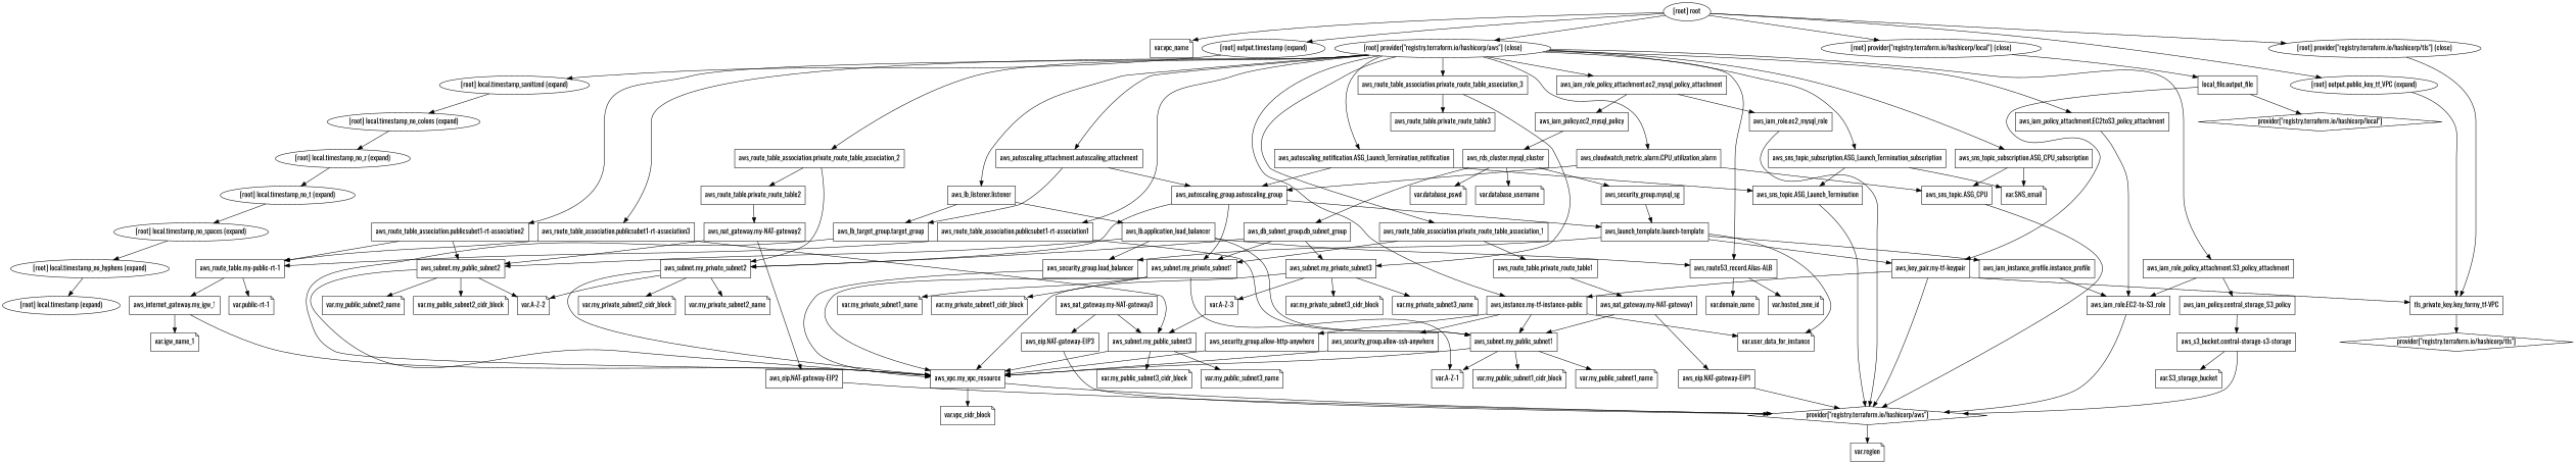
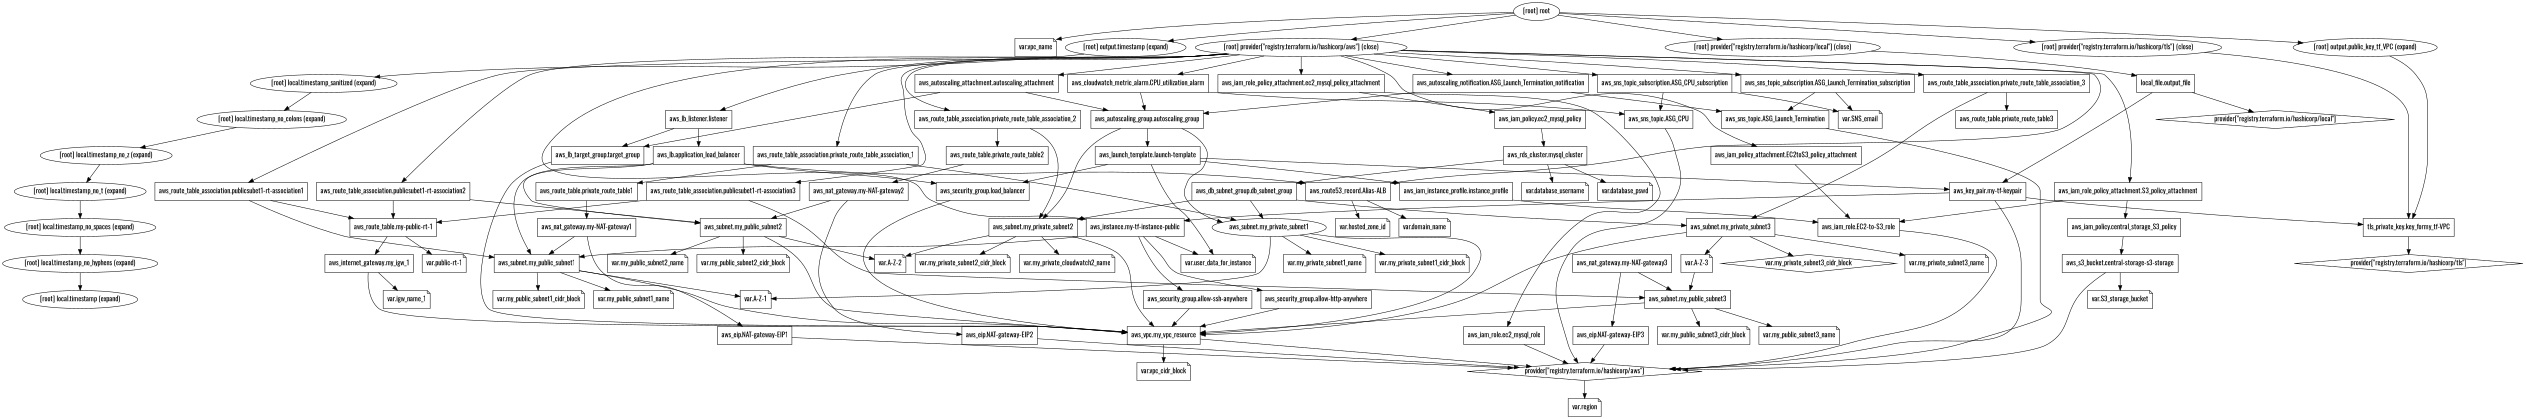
  digraph {
    compound=true
    fontname=Oswald
    newrank=true
    node [fontname=Oswald shape=box]
    edge [fontname=Oswald]
    n1 [label="aws_autoscaling_attachment.autoscaling_attachment"]
    n2 [label="aws_autoscaling_group.autoscaling_group"]
    n3 [label="aws_lb_target_group.target_group"]
    n4 [label="aws_launch_template.launch-template"]
-   n5 [label="aws_subnet.my_private_subnet1"]
+   n5 [label="aws_subnet.my_private_subnet1" shape=ellipse]
    n6 [label="aws_subnet.my_private_subnet2"]
    n7 [label="aws_autoscaling_notification.ASG_Launch_Termination_notification"]
    n8 [label="aws_sns_topic.ASG_Launch_Termination"]
    n9 [label="aws_cloudwatch_metric_alarm.CPU_utilization_alarm"]
    n10 [label="aws_sns_topic.ASG_CPU"]
    n11 [label="aws_db_subnet_group.db_subnet_group"]
    n12 [label="aws_subnet.my_private_subnet3"]
    n13 [label="aws_eip.NAT-gateway-EIP1"]
    n14 [label="provider[\"registry.terraform.io/hashicorp/aws\"]" shape=diamond]
    n15 [label="aws_eip.NAT-gateway-EIP2"]
    n16 [label="aws_eip.NAT-gateway-EIP3"]
    n17 [label="aws_iam_instance_profile.instance_profile"]
    n18 [label="aws_iam_role.EC2-to-S3_role"]
    n19 [label="aws_iam_policy.central_storage_S3_policy"]
    n20 [label="aws_s3_bucket.central-storage-s3-storage"]
    n21 [label="aws_iam_policy.ec2_mysql_policy"]
    n22 [label="aws_rds_cluster.mysql_cluster"]
    n23 [label="aws_iam_policy_attachment.EC2toS3_policy_attachment"]
    n24 [label="aws_iam_role.ec2_mysql_role"]
    n25 [label="aws_iam_role_policy_attachment.S3_policy_attachment"]
    n26 [label="aws_iam_role_policy_attachment.ec2_mysql_policy_attachment"]
    n27 [label="aws_instance.my-tf-instance-public"]
    n28 [label="aws_key_pair.my-tf-keypair"]
    n29 [label="aws_security_group.allow-http-anywhere"]
    n30 [label="aws_security_group.allow-ssh-anywhere"]
    n31 [label="aws_subnet.my_public_subnet1"]
    n32 [label="var.user_data_for_instance" shape=note]
    n33 [label="aws_internet_gateway.my_igw_1"]
    n34 [label="aws_vpc.my_vpc_resource"]
    n35 [label="var.igw_name_1" shape=note]
    n36 [label="tls_private_key.key_formy_tf-VPC"]
    n37 [label="aws_security_group.load_balancer"]
    n38 [label="aws_lb.application_load_balancer"]
    n39 [label="aws_subnet.my_public_subnet2"]
    n40 [label="aws_lb_listener.listener"]
    n41 [label="aws_nat_gateway.my-NAT-gateway1"]
    n42 [label="aws_nat_gateway.my-NAT-gateway2"]
    n43 [label="aws_nat_gateway.my-NAT-gateway3"]
    n44 [label="aws_subnet.my_public_subnet3"]
-   n45 [label="aws_security_group.mysql_sg"]
    n46 [label="var.database_pswd" shape=note]
    n47 [label="var.database_username" shape=note]
    n48 [label="aws_route53_record.Alias-ALB"]
    n49 [label="var.domain_name" shape=note]
    n50 [label="var.hosted_zone_id" shape=note]
    n51 [label="aws_route_table.my-public-rt-1"]
    n52 [label="var.public-rt-1" shape=note]
    n53 [label="aws_route_table.private_route_table1"]
    n54 [label="aws_route_table.private_route_table2"]
    n55 [label="aws_route_table.private_route_table3"]
    n56 [label="aws_route_table_association.private_route_table_association_1"]
    n57 [label="aws_route_table_association.private_route_table_association_2"]
    n58 [label="aws_route_table_association.private_route_table_association_3"]
    n59 [label="aws_route_table_association.publicsubet1-rt-association1"]
    n60 [label="aws_route_table_association.publicsubet1-rt-association2"]
    n61 [label="aws_route_table_association.publicsubet1-rt-association3"]
    n62 [label="var.S3_storage_bucket" shape=note]
    n63 [label="aws_sns_topic_subscription.ASG_CPU_subscription"]
    n64 [label="var.SNS_email" shape=note]
    n65 [label="aws_sns_topic_subscription.ASG_Launch_Termination_subscription"]
    n66 [label="var.A-Z-1" shape=note]
    n67 [label="var.my_private_subnet1_cidr_block" shape=note]
    n68 [label="var.my_private_subnet1_name" shape=note]
    n69 [label="var.A-Z-2" shape=note]
    n70 [label="var.my_private_subnet2_cidr_block" shape=note]
-   n71 [label="var.my_private_subnet2_name" shape=note]
+   n71 [label="var.my_private_cloudwatch2_name" shape=note]
    n72 [label="var.A-Z-3" shape=note]
-   n73 [label="var.my_private_subnet3_cidr_block" shape=note]
+   n73 [label="var.my_private_subnet3_cidr_block" shape=diamond]
    n74 [label="var.my_private_subnet3_name" shape=note]
    n75 [label="var.my_public_subnet1_cidr_block" shape=note]
    n76 [label="var.my_public_subnet1_name" shape=note]
    n77 [label="var.my_public_subnet2_cidr_block" shape=note]
    n78 [label="var.my_public_subnet2_name" shape=note]
    n79 [label="var.my_public_subnet3_cidr_block" shape=note]
    n80 [label="var.my_public_subnet3_name" shape=note]
    n81 [label="var.vpc_cidr_block" shape=note]
    n82 [label="local_file.output_file"]
    n83 [label="provider[\"registry.terraform.io/hashicorp/local\"]" shape=diamond]
    n84 [label="var.region" shape=note]
    n85 [label="provider[\"registry.terraform.io/hashicorp/tls\"]" shape=diamond]
    n86 [label="var.vpc_name" shape=note]
    "[root] local.timestamp_no_colons (expand)" [shape=""]
    "[root] local.timestamp_no_z (expand)" [shape=""]
    "[root] local.timestamp_no_t (expand)" [shape=""]
    "[root] local.timestamp_no_hyphens (expand)" [shape=""]
    "[root] local.timestamp (expand)" [shape=""]
    "[root] local.timestamp_no_spaces (expand)" [shape=""]
    "[root] local.timestamp_sanitized (expand)" [shape=""]
    "[root] output.public_key_tf_VPC (expand)" [shape=""]
    "[root] output.timestamp (expand)" [shape=""]
    "[root] provider[\"registry.terraform.io/hashicorp/aws\"] (close)" [shape=""]
    "[root] provider[\"registry.terraform.io/hashicorp/local\"] (close)" [shape=""]
    "[root] provider[\"registry.terraform.io/hashicorp/tls\"] (close)" [shape=""]
    "[root] root" [shape=""]
    subgraph sub_1 {
      n1
      n2
      n3
      n4
      n5
      n6
      n7
      n8
      n9
      n10
      n11
      n12
      n13
      n14
      n15
      n16
      n17
      n18
      n19
      n20
      n21
      n22
      n23
      n24
      n25
      n26
      n27
      n28
      n29
      n30
      n31
      n32
      n33
      n34
      n35
      n36
      n37
      n38
      n39
      n40
      n41
      n42
      n43
      n44
-     n45
      n46
      n47
      n48
      n49
      n50
      n51
      n52
      n53
      n54
      n55
      n56
      n57
      n58
      n59
      n60
      n61
      n62
      n63
      n64
      n65
      n66
      n67
      n68
      n69
      n70
      n71
      n72
      n73
      n74
      n75
      n76
      n77
      n78
      n79
      n80
      n81
      n82
      n83
      n84
      n85
      n86
      "[root] local.timestamp_no_colons (expand)"
      "[root] local.timestamp_no_z (expand)"
      "[root] local.timestamp_no_t (expand)"
      "[root] local.timestamp_no_hyphens (expand)"
      "[root] local.timestamp (expand)"
      "[root] local.timestamp_no_spaces (expand)"
      "[root] local.timestamp_sanitized (expand)"
      "[root] output.public_key_tf_VPC (expand)"
      "[root] output.timestamp (expand)"
      "[root] provider[\"registry.terraform.io/hashicorp/aws\"] (close)"
      "[root] provider[\"registry.terraform.io/hashicorp/local\"] (close)"
      "[root] provider[\"registry.terraform.io/hashicorp/tls\"] (close)"
      "[root] root"
    }
    n1 -> n2
    n1 -> n3
    n2 -> n4
    n2 -> n5
    n2 -> n6
    n3 -> n34
    n4 -> n17
    n4 -> n28
    n4 -> n32
    n4 -> n37
    n5 -> n34
    n5 -> n66
    n5 -> n67
    n5 -> n68
    n6 -> n34
    n6 -> n69
    n6 -> n70
    n6 -> n71
    n7 -> n2
    n7 -> n8
    n8 -> n14
    n9 -> n2
    n9 -> n10
    n10 -> n14
    n11 -> n5
    n11 -> n6
    n11 -> n12
    n12 -> n34
    n12 -> n72
    n12 -> n73
    n12 -> n74
    n13 -> n14
    n14 -> n84
    n15 -> n14
    n16 -> n14
    n17 -> n18
    n18 -> n14
    n19 -> n20
    n20 -> n14
    n20 -> n62
    n21 -> n22
    n22 -> n11
-   n22 -> n45
    n22 -> n46
    n22 -> n47
    n23 -> n18
    n24 -> n14
    n25 -> n18
    n25 -> n19
    n26 -> n21
    n26 -> n24
    n27 -> n29
    n27 -> n30
    n27 -> n31
    n27 -> n32
    n28 -> n14
    n28 -> n27
    n28 -> n36
    n29 -> n34
    n30 -> n34
    n31 -> n34
    n31 -> n66
    n31 -> n75
    n31 -> n76
    n33 -> n34
    n33 -> n35
    n34 -> n14
    n34 -> n81
    n36 -> n85
    n37 -> n34
    n38 -> n31
    n38 -> n37
    n38 -> n39
    n38 -> n48
    n39 -> n34
    n39 -> n69
    n39 -> n77
    n39 -> n78
    n40 -> n3
    n40 -> n38
    n41 -> n13
    n41 -> n31
    n42 -> n15
    n42 -> n39
    n43 -> n16
    n43 -> n44
    n44 -> n34
    n44 -> n79
    n44 -> n80
-   n45 -> n4
    n48 -> n49
    n48 -> n50
    n51 -> n33
    n51 -> n52
    n53 -> n41
    n54 -> n42
    n56 -> n5
    n56 -> n53
    n57 -> n6
    n57 -> n54
    n58 -> n12
    n58 -> n55
    n59 -> n31
    n59 -> n51
    n60 -> n39
    n60 -> n51
    n61 -> n44
    n61 -> n51
    n63 -> n10
    n63 -> n64
    n65 -> n8
    n65 -> n64
    n72 -> n44
    n82 -> n28
    n82 -> n83
    "[root] local.timestamp_no_colons (expand)" -> "[root] local.timestamp_no_z (expand)"
    "[root] local.timestamp_no_z (expand)" -> "[root] local.timestamp_no_t (expand)"
    "[root] local.timestamp_no_t (expand)" -> "[root] local.timestamp_no_spaces (expand)"
    "[root] local.timestamp_no_hyphens (expand)" -> "[root] local.timestamp (expand)"
    "[root] local.timestamp_no_spaces (expand)" -> "[root] local.timestamp_no_hyphens (expand)"
    "[root] local.timestamp_sanitized (expand)" -> "[root] local.timestamp_no_colons (expand)"
    "[root] output.public_key_tf_VPC (expand)" -> n36
    "[root] output.timestamp (expand)" -> "[root] local.timestamp_sanitized (expand)"
    "[root] provider[\"registry.terraform.io/hashicorp/aws\"] (close)" -> n1
    "[root] provider[\"registry.terraform.io/hashicorp/aws\"] (close)" -> n7
    "[root] provider[\"registry.terraform.io/hashicorp/aws\"] (close)" -> n9
    "[root] provider[\"registry.terraform.io/hashicorp/aws\"] (close)" -> n23
    "[root] provider[\"registry.terraform.io/hashicorp/aws\"] (close)" -> n25
    "[root] provider[\"registry.terraform.io/hashicorp/aws\"] (close)" -> n26
    "[root] provider[\"registry.terraform.io/hashicorp/aws\"] (close)" -> n27
    "[root] provider[\"registry.terraform.io/hashicorp/aws\"] (close)" -> n40
    "[root] provider[\"registry.terraform.io/hashicorp/aws\"] (close)" -> n48
    "[root] provider[\"registry.terraform.io/hashicorp/aws\"] (close)" -> n56
    "[root] provider[\"registry.terraform.io/hashicorp/aws\"] (close)" -> n57
    "[root] provider[\"registry.terraform.io/hashicorp/aws\"] (close)" -> n58
    "[root] provider[\"registry.terraform.io/hashicorp/aws\"] (close)" -> n59
    "[root] provider[\"registry.terraform.io/hashicorp/aws\"] (close)" -> n60
    "[root] provider[\"registry.terraform.io/hashicorp/aws\"] (close)" -> n61
    "[root] provider[\"registry.terraform.io/hashicorp/aws\"] (close)" -> n63
    "[root] provider[\"registry.terraform.io/hashicorp/aws\"] (close)" -> n65
    "[root] provider[\"registry.terraform.io/hashicorp/local\"] (close)" -> n82
    "[root] provider[\"registry.terraform.io/hashicorp/tls\"] (close)" -> n36
    "[root] root" -> n86
    "[root] root" -> "[root] output.public_key_tf_VPC (expand)"
    "[root] root" -> "[root] output.timestamp (expand)"
    "[root] root" -> "[root] provider[\"registry.terraform.io/hashicorp/aws\"] (close)"
    "[root] root" -> "[root] provider[\"registry.terraform.io/hashicorp/local\"] (close)"
    "[root] root" -> "[root] provider[\"registry.terraform.io/hashicorp/tls\"] (close)"
  }
